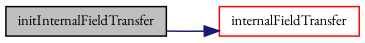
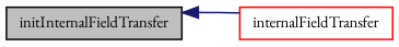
  digraph {
    rankdir=LR
    fontname="EB Garamond"
    node [fontname="EB Garamond" fontsize=10 shape=record]
    n1 [color=black fillcolor=grey75 fontcolor=black height=0.2 label=initInternalFieldTransfer style=filled width=0.4]
    n2 [color=red height=0.2 label=internalFieldTransfer width=0.4]
-   n1 -> n2 [color=midnightblue fontname="EB Garamond" fontsize=10 labelfontname=Helvetica labelfontsize=10 style=solid]
+   n2 -> n1 [color=midnightblue fontname="EB Garamond" fontsize=10 labelfontname=Helvetica labelfontsize=10 style=solid]
  }
